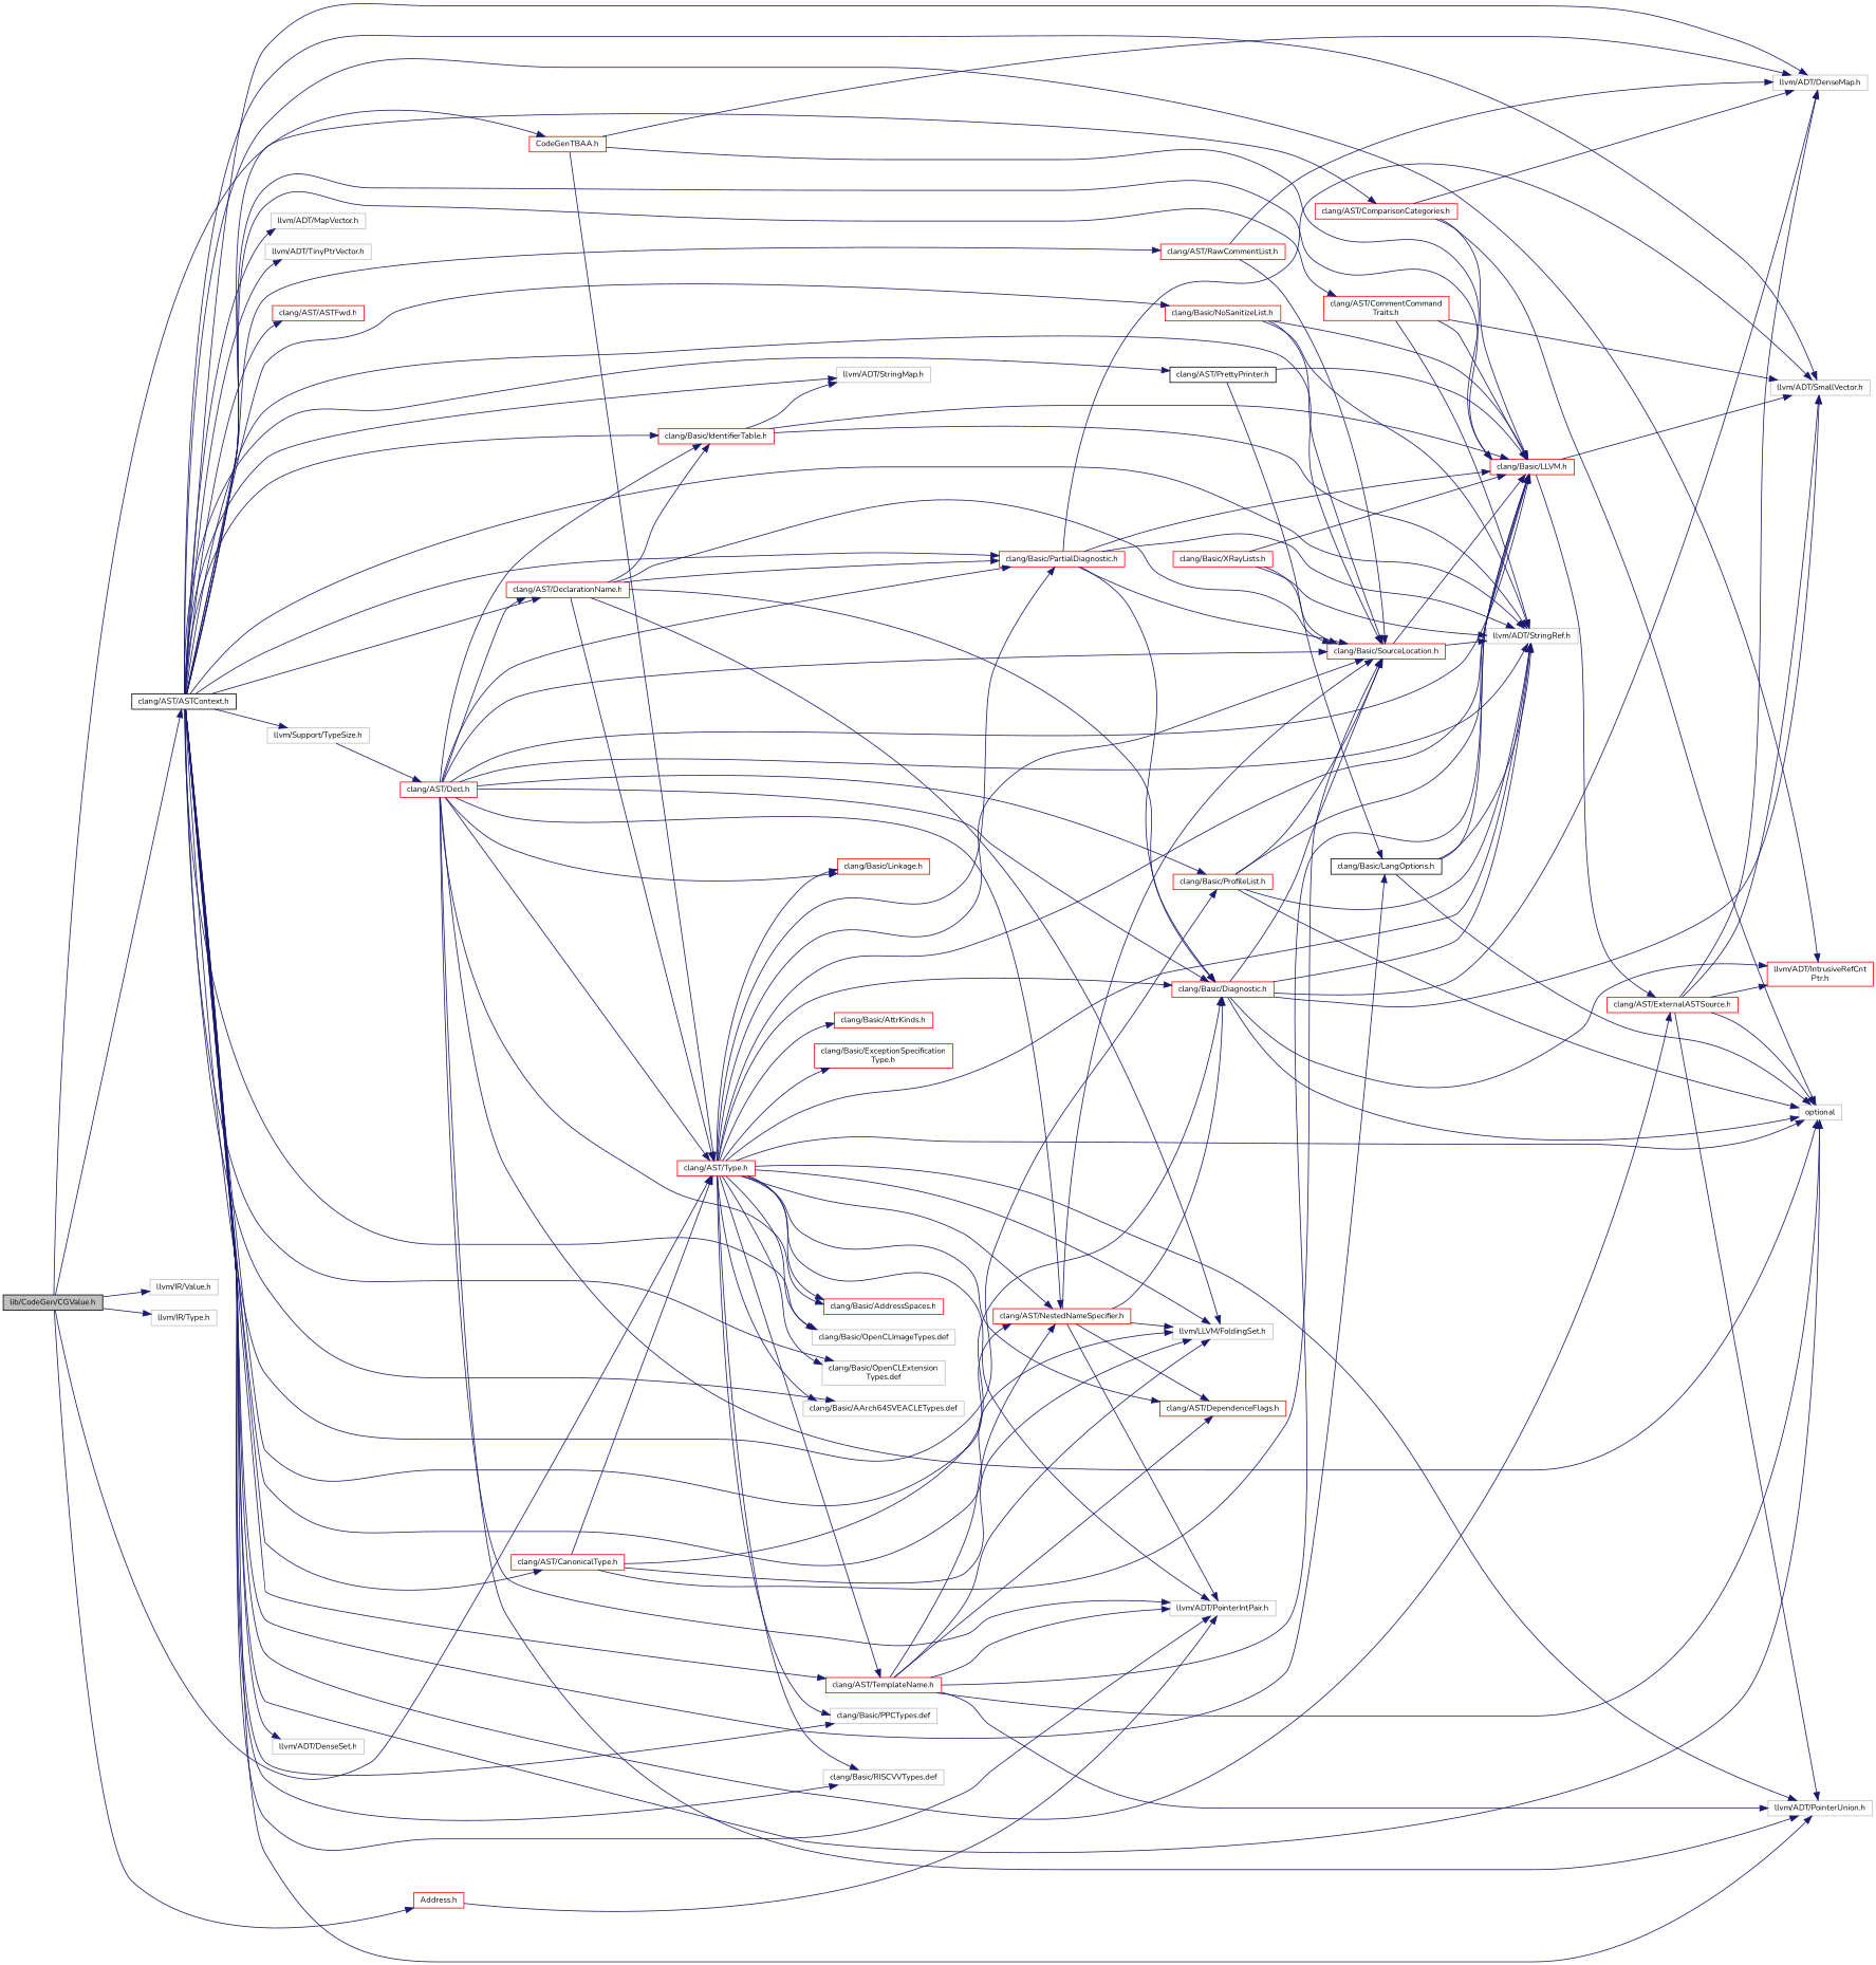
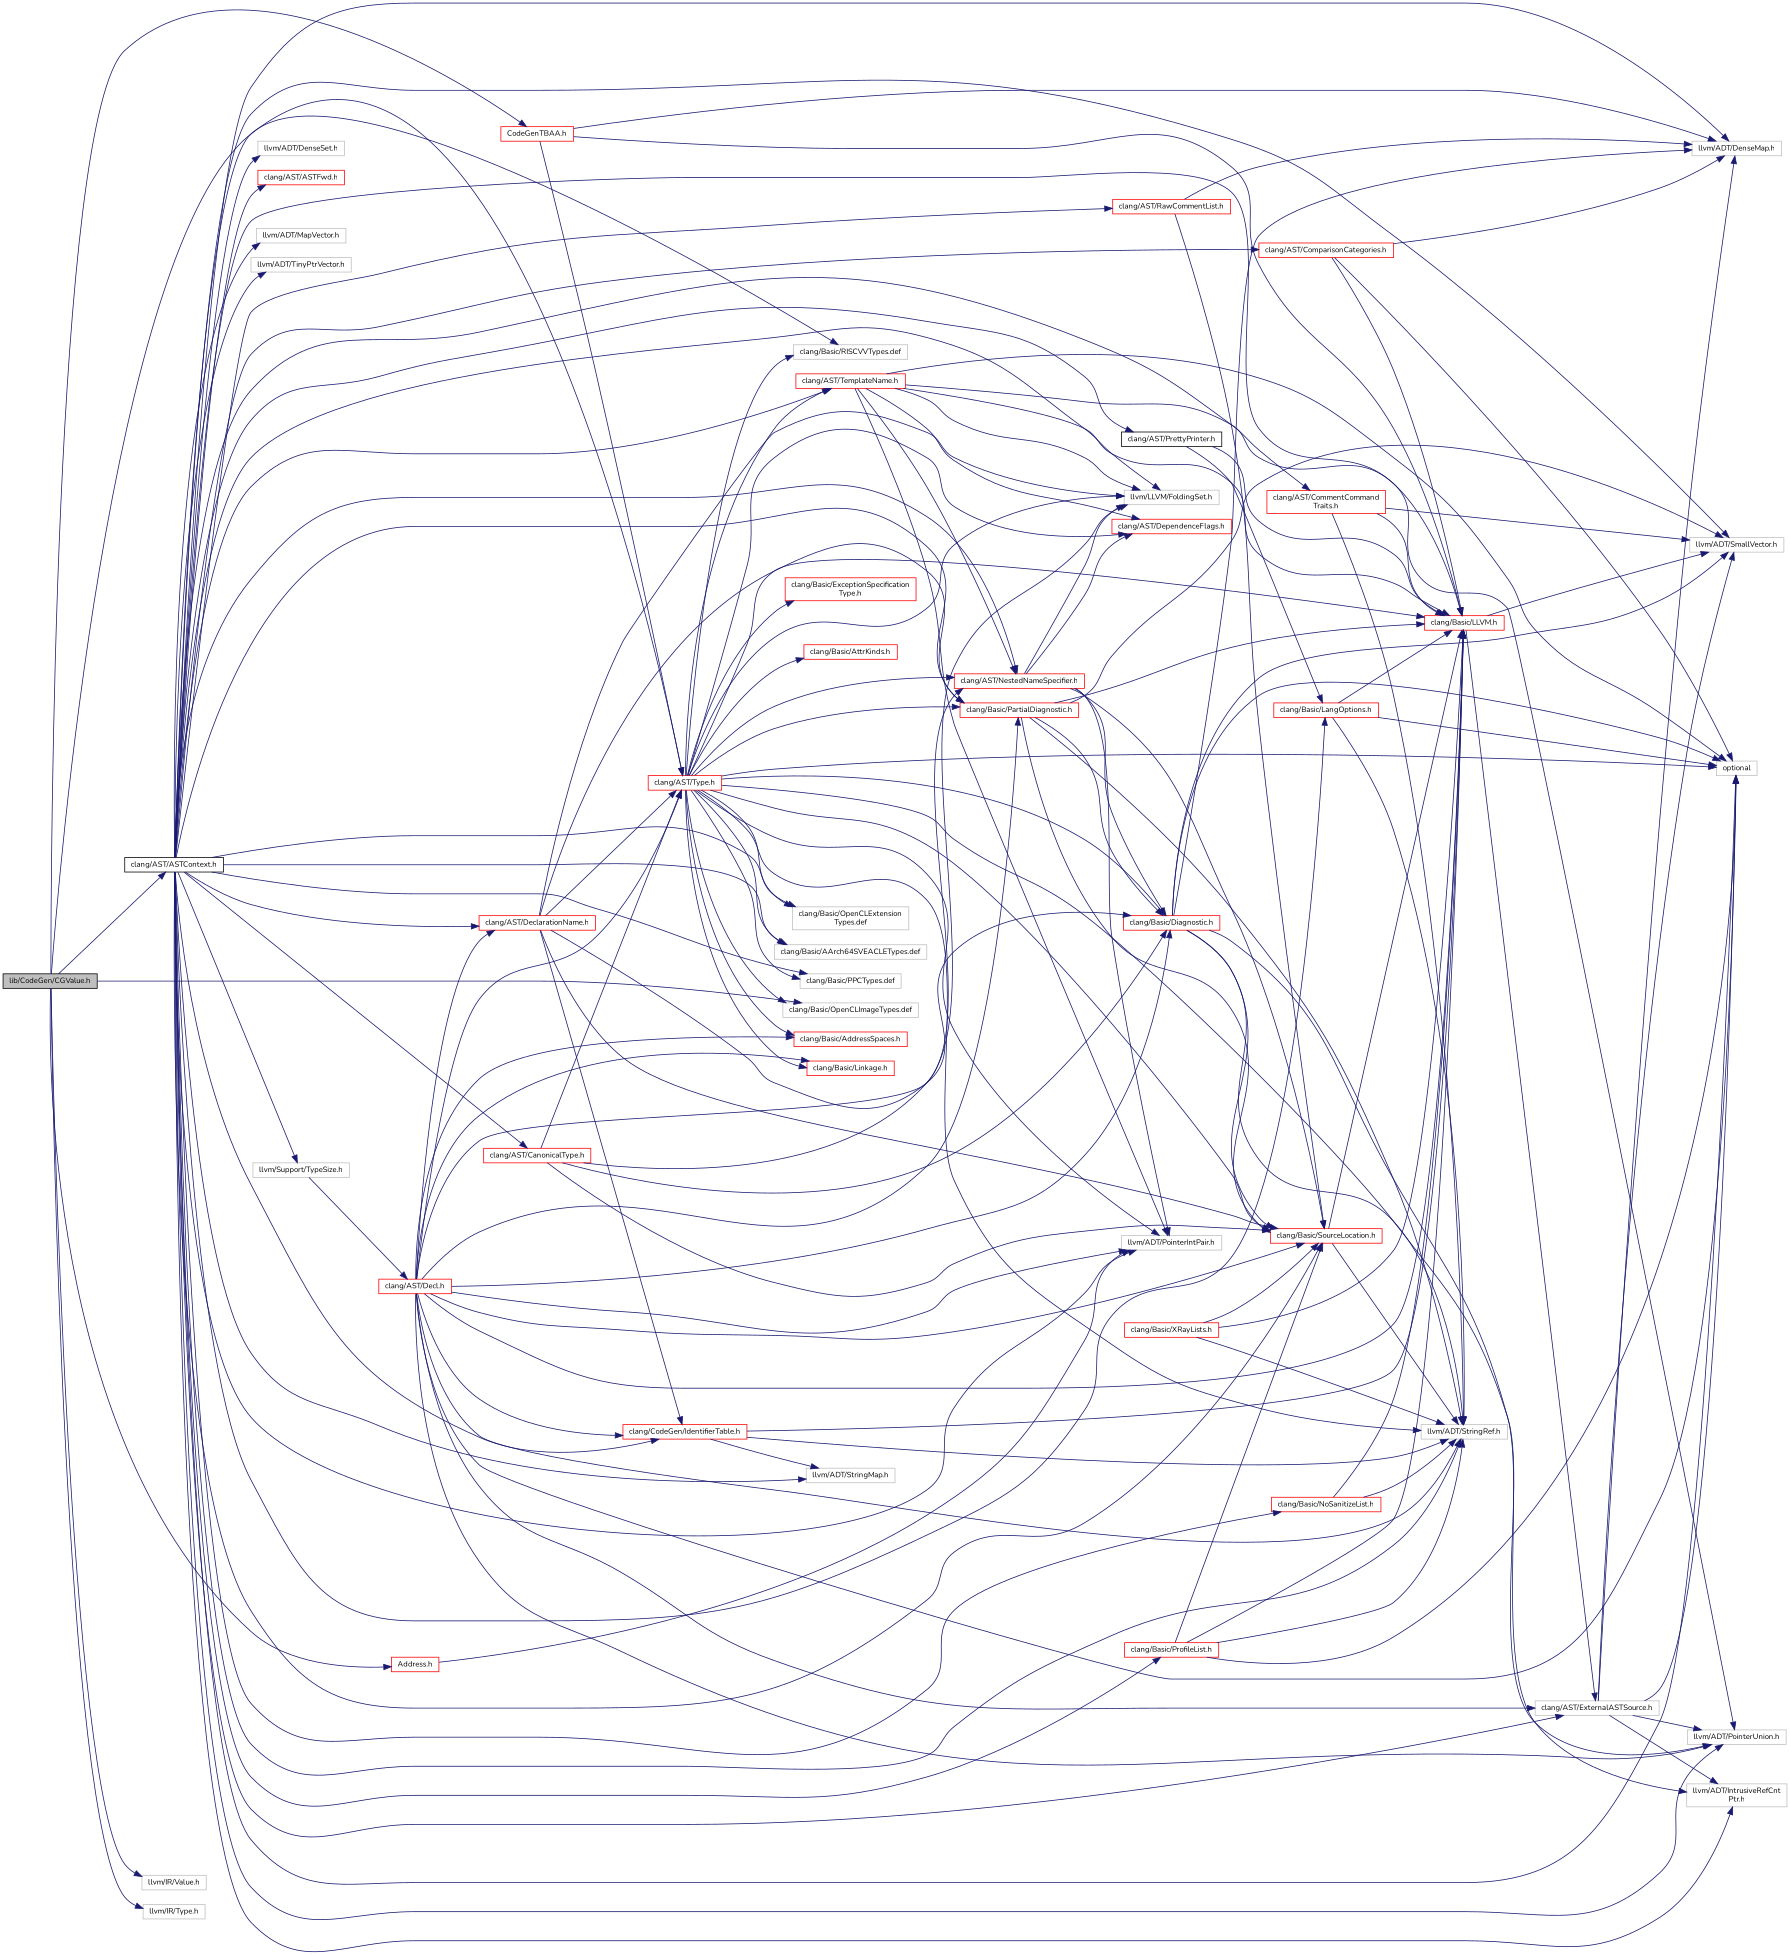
  digraph {
    fontname=Nunito
    rankdir=LR
    node [color=red fontname=Nunito fontsize=10 shape=record]
    edge [color=midnightblue fontname=Nunito fontsize=10 labelfontname=Helvetica labelfontsize=10 style=solid]
    n1 [color=black fillcolor=grey75 fontcolor=black height=0.2 label="lib/CodeGen/CGValue.h" style=filled width=0.4]
    n2 [color=black height=0.2 label="clang/AST/ASTContext.h" width=0.4]
    n3 [height=0.2 label="clang/AST/Type.h" width=0.4]
    n4 [color=grey75 height=0.2 label="llvm/IR/Value.h" width=0.4]
    n5 [color=grey75 height=0.2 label="llvm/IR/Type.h" width=0.4]
    n6 [height=0.2 label="Address.h" width=0.4]
    n7 [height=0.2 label="CodeGenTBAA.h" width=0.4]
    n8 [height=0.2 label="clang/AST/ASTFwd.h" width=0.4]
    n9 [height=0.2 label="clang/AST/CanonicalType.h" width=0.4]
    n10 [height=0.2 label="clang/AST/NestedNameSpecifier.h" width=0.4]
    n11 [height=0.2 label="clang/Basic/SourceLocation.h" width=0.4]
    n12 [height=0.2 label="clang/Basic/LLVM.h" width=0.4]
    n13 [color=grey75 height=0.2 label="llvm/ADT/SmallVector.h" width=0.4]
    n14 [color=grey75 height=0.2 label="llvm/ADT/StringRef.h" width=0.4]
    n15 [color=grey75 height=0.2 label="llvm/ADT/DenseMap.h" width=0.4]
-   n16 [height=0.2 label="llvm/ADT/IntrusiveRefCnt\lPtr.h" width=0.4]
+   n16 [color=grey75 height=0.2 label="llvm/ADT/IntrusiveRefCnt\lPtr.h" width=0.4]
    n17 [color=grey75 height=0.2 label=optional width=0.4]
    n18 [color=grey75 height=0.2 label="llvm/LLVM/FoldingSet.h" width=0.4]
    n19 [color=grey75 height=0.2 label="llvm/ADT/PointerIntPair.h" width=0.4]
    n20 [height=0.2 label="clang/AST/TemplateName.h" width=0.4]
    n21 [color=grey75 height=0.2 label="llvm/ADT/PointerUnion.h" width=0.4]
    n22 [height=0.2 label="clang/Basic/PartialDiagnostic.h" width=0.4]
    n23 [color=grey75 height=0.2 label="clang/Basic/OpenCLImageTypes.def" width=0.4]
    n24 [color=grey75 height=0.2 label="clang/Basic/OpenCLExtension\lTypes.def" width=0.4]
    n25 [color=grey75 height=0.2 label="clang/Basic/AArch64SVEACLETypes.def" width=0.4]
    n26 [color=grey75 height=0.2 label="clang/Basic/PPCTypes.def" width=0.4]
    n27 [color=grey75 height=0.2 label="clang/Basic/RISCVVTypes.def" width=0.4]
    n28 [height=0.2 label="clang/AST/CommentCommand\lTraits.h" width=0.4]
    n29 [height=0.2 label="clang/AST/ComparisonCategories.h" width=0.4]
    n30 [height=0.2 label="clang/AST/DeclarationName.h" width=0.4]
-   n31 [height=0.2 label="clang/Basic/IdentifierTable.h" width=0.4]
+   n31 [height=0.2 label="clang/CodeGen/IdentifierTable.h" width=0.4]
    n32 [color=grey75 height=0.2 label="llvm/ADT/StringMap.h" width=0.4]
-   n33 [height=0.2 label="clang/AST/ExternalASTSource.h" width=0.4]
+   n33 [color=grey75 height=0.2 label="clang/AST/ExternalASTSource.h" width=0.4]
    n34 [color=black height=0.2 label="clang/AST/PrettyPrinter.h" width=0.4]
-   n35 [color=black height=0.2 label="clang/Basic/LangOptions.h" width=0.4]
+   n35 [height=0.2 label="clang/Basic/LangOptions.h" width=0.4]
    n36 [height=0.2 label="clang/AST/RawCommentList.h" width=0.4]
    n37 [height=0.2 label="clang/Basic/NoSanitizeList.h" width=0.4]
    n38 [height=0.2 label="clang/Basic/ProfileList.h" width=0.4]
    n39 [color=grey75 height=0.2 label="llvm/ADT/DenseSet.h" width=0.4]
    n40 [color=grey75 height=0.2 label="llvm/ADT/MapVector.h" width=0.4]
    n41 [color=grey75 height=0.2 label="llvm/ADT/TinyPtrVector.h" width=0.4]
    n42 [color=grey75 height=0.2 label="llvm/Support/TypeSize.h" width=0.4]
    n43 [height=0.2 label="clang/Basic/Diagnostic.h" width=0.4]
    n44 [height=0.2 label="clang/AST/DependenceFlags.h" width=0.4]
    n45 [height=0.2 label="clang/Basic/AddressSpaces.h" width=0.4]
    n46 [height=0.2 label="clang/Basic/AttrKinds.h" width=0.4]
    n47 [height=0.2 label="clang/Basic/ExceptionSpecification\lType.h" width=0.4]
    n48 [height=0.2 label="clang/Basic/Linkage.h" width=0.4]
    n49 [height=0.2 label="clang/AST/Decl.h" width=0.4]
    n50 [height=0.2 label="clang/Basic/XRayLists.h" width=0.4]
    n1 -> n2
    n1 -> n3
    n1 -> n4
    n1 -> n5
    n1 -> n6
    n1 -> n7
    n2 -> n8
    n2 -> n9
    n2 -> n10
    n2 -> n11
    n2 -> n12
    n2 -> n13
    n2 -> n14
    n2 -> n15
    n2 -> n16
    n2 -> n17
    n2 -> n18
    n2 -> n19
    n2 -> n20
    n2 -> n21
    n2 -> n22
-   n2 -> n23
+   n1 -> n23
    n2 -> n24
    n2 -> n25
    n2 -> n26
    n2 -> n27
    n2 -> n28
    n2 -> n29
    n2 -> n30
    n2 -> n31
    n2 -> n32
    n2 -> n33
    n2 -> n34
    n2 -> n35
    n2 -> n36
    n2 -> n37
    n2 -> n38
    n2 -> n39
    n2 -> n40
    n2 -> n41
    n2 -> n42
    n3 -> n10
    n3 -> n11
    n3 -> n12
    n3 -> n14
    n3 -> n17
    n3 -> n18
    n3 -> n19
    n3 -> n20
    n3 -> n21
    n3 -> n22
    n3 -> n23
    n3 -> n24
    n3 -> n25
    n3 -> n26
    n3 -> n27
    n3 -> n43
    n3 -> n44
    n3 -> n45
    n3 -> n46
    n3 -> n47
    n3 -> n48
    n6 -> n19
    n7 -> n3
    n7 -> n12
    n7 -> n15
    n9 -> n3
    n9 -> n11
    n9 -> n18
    n9 -> n43
    n10 -> n11
    n10 -> n18
    n10 -> n19
    n10 -> n43
    n10 -> n44
    n11 -> n12
    n11 -> n14
    n12 -> n13
    n12 -> n33
    n20 -> n10
    n20 -> n12
    n20 -> n17
    n20 -> n18
    n20 -> n19
    n20 -> n21
    n20 -> n44
    n22 -> n11
    n22 -> n12
    n22 -> n13
    n22 -> n14
    n22 -> n43
    n28 -> n12
    n28 -> n13
    n28 -> n14
    n29 -> n12
    n29 -> n15
    n29 -> n17
    n30 -> n3
    n30 -> n11
    n30 -> n18
    n30 -> n22
    n30 -> n31
    n30 -> n43
    n31 -> n12
    n31 -> n14
    n31 -> n32
    n33 -> n13
    n33 -> n15
    n33 -> n16
    n33 -> n17
    n33 -> n21
    n34 -> n12
    n34 -> n35
    n35 -> n12
    n35 -> n14
    n35 -> n17
    n36 -> n11
    n36 -> n15
-   n37 -> n11
    n37 -> n12
    n37 -> n14
    n38 -> n11
    n38 -> n12
    n38 -> n14
    n38 -> n17
    n42 -> n49
    n43 -> n11
    n43 -> n13
    n43 -> n14
    n43 -> n15
    n43 -> n16
    n43 -> n17
    n49 -> n3
    n49 -> n10
    n49 -> n11
    n49 -> n12
    n49 -> n14
    n49 -> n17
    n49 -> n19
    n49 -> n21
    n49 -> n22
    n49 -> n30
    n49 -> n31
-   n49 -> n38
+   n49 -> n33
    n49 -> n43
    n49 -> n45
    n49 -> n48
    n50 -> n11
    n50 -> n12
    n50 -> n14
  }
